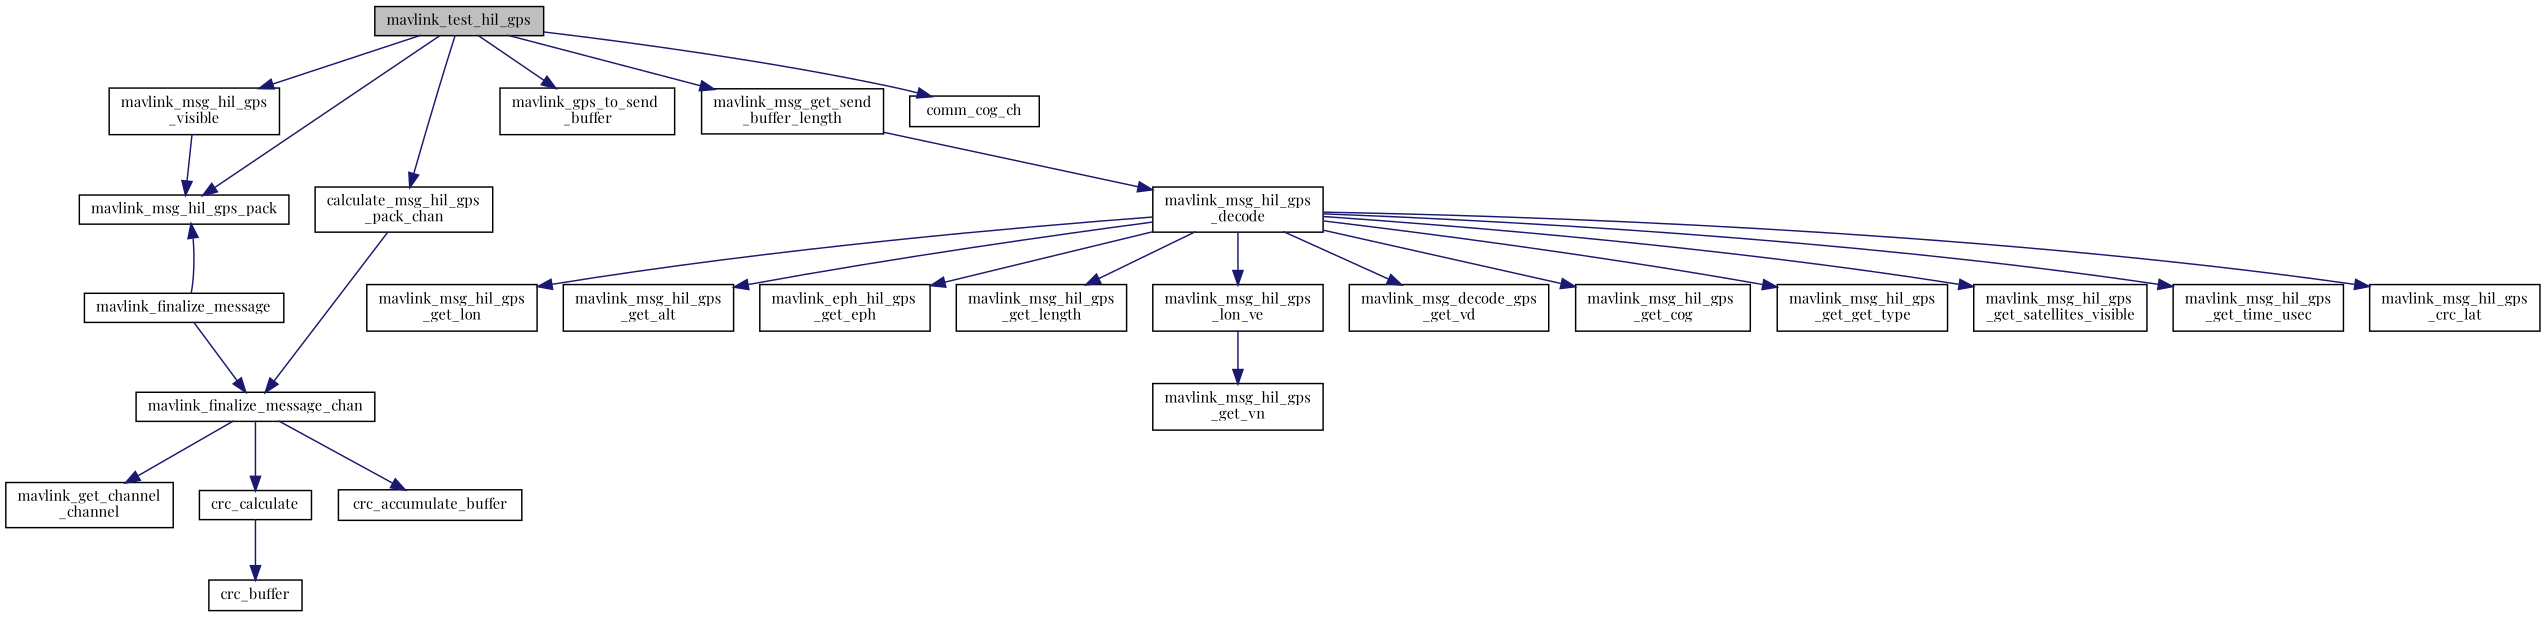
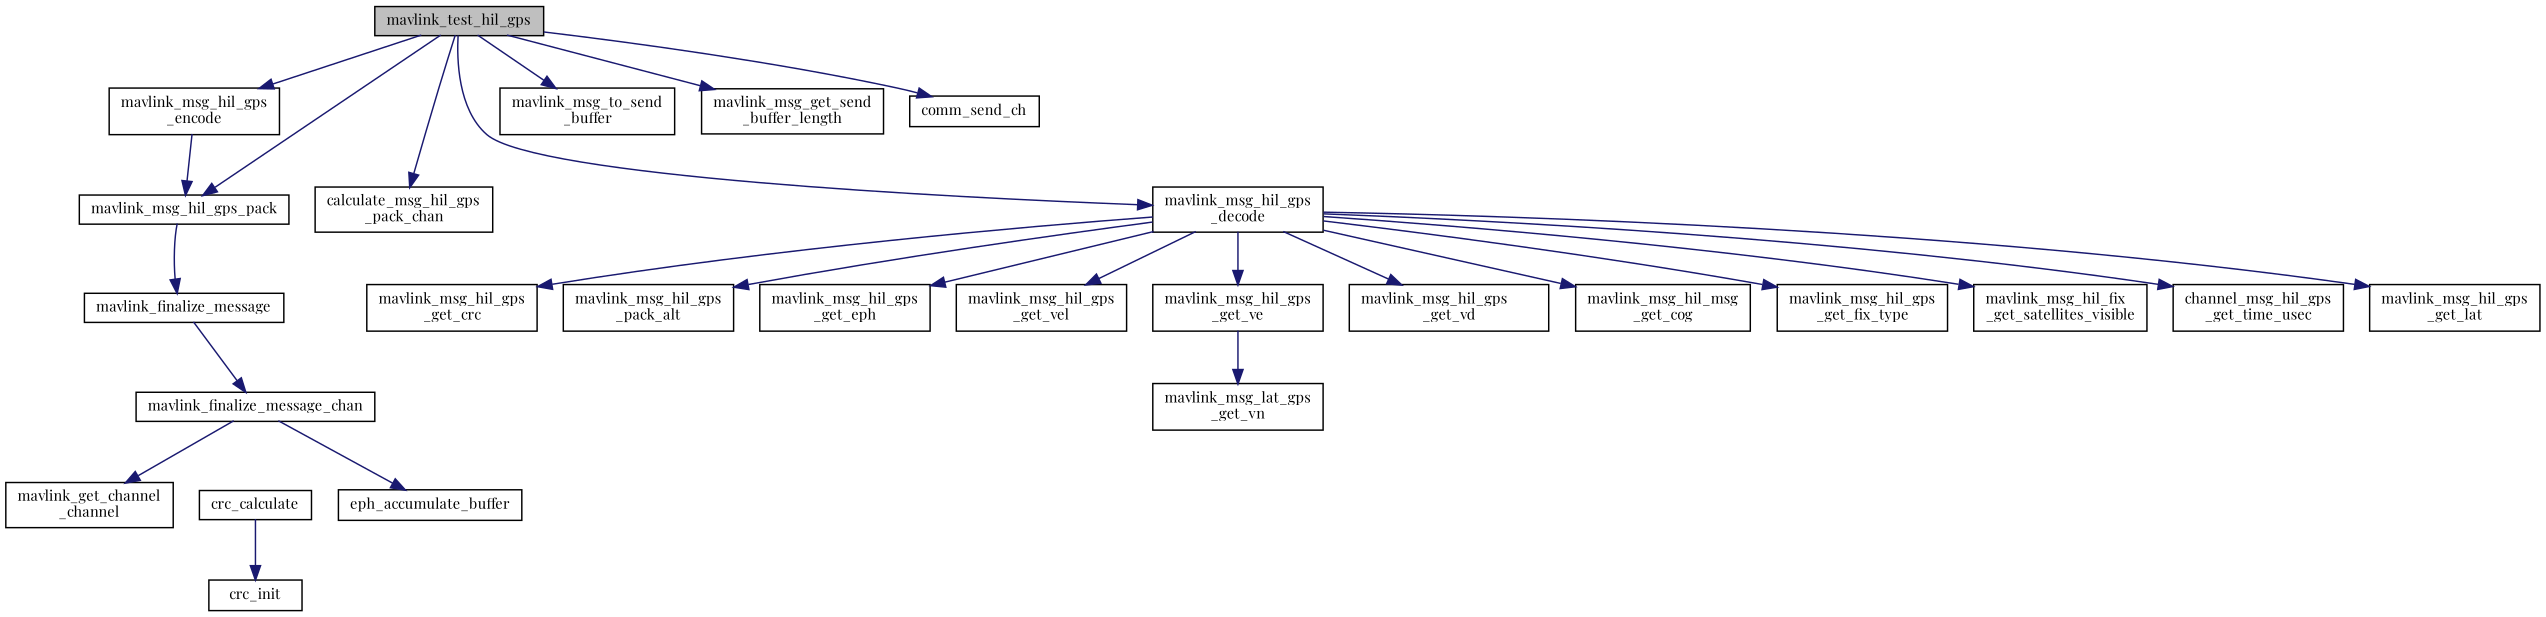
  digraph {
    fontname="Playfair Display"
    rankdir=TB
    node [color=black fillcolor=white fontname="Playfair Display" fontsize=10 shape=record style=filled]
    edge [color=midnightblue fontname="Playfair Display" fontsize=10 labelfontname=Helvetica labelfontsize=10 style=solid]
    n1 [fillcolor=grey75 fontcolor=black height=0.2 label=mavlink_test_hil_gps width=0.4]
-   n2 [height=0.2 label="mavlink_msg_hil_gps\l_visible" width=0.4]
+   n2 [height=0.2 label="mavlink_msg_hil_gps\l_encode" width=0.4]
    n3 [height=0.2 label=mavlink_msg_hil_gps_pack width=0.4]
    n4 [height=0.2 label="mavlink_msg_hil_gps\l_decode" width=0.4]
    n5 [height=0.2 label="calculate_msg_hil_gps\l_pack_chan" width=0.4]
-   n6 [height=0.2 label="mavlink_gps_to_send\l_buffer" width=0.4]
+   n6 [height=0.2 label="mavlink_msg_to_send\l_buffer" width=0.4]
    n7 [height=0.2 label="mavlink_msg_get_send\l_buffer_length" width=0.4]
-   n8 [height=0.2 label=comm_cog_ch width=0.4]
+   n8 [height=0.2 label=comm_send_ch width=0.4]
    n9 [height=0.2 label=mavlink_finalize_message width=0.4]
-   n10 [height=0.2 label="mavlink_msg_hil_gps\l_get_time_usec" width=0.4]
-   n11 [height=0.2 label="mavlink_msg_hil_gps\l_crc_lat" width=0.4]
-   n12 [height=0.2 label="mavlink_msg_hil_gps\l_get_lon" width=0.4]
-   n13 [height=0.2 label="mavlink_msg_hil_gps\l_get_alt" width=0.4]
-   n14 [height=0.2 label="mavlink_eph_hil_gps\l_get_eph" width=0.4]
-   n15 [height=0.2 label="mavlink_msg_hil_gps\l_get_length" width=0.4]
-   n16 [height=0.2 label="mavlink_msg_hil_gps\l_lon_ve" width=0.4]
-   n17 [height=0.2 label="mavlink_msg_decode_gps\l_get_vd" width=0.4]
-   n18 [height=0.2 label="mavlink_msg_hil_gps\l_get_cog" width=0.4]
-   n19 [height=0.2 label="mavlink_msg_hil_gps\l_get_get_type" width=0.4]
-   n20 [height=0.2 label="mavlink_msg_hil_gps\l_get_satellites_visible" width=0.4]
+   n10 [height=0.2 label="channel_msg_hil_gps\l_get_time_usec" width=0.4]
+   n11 [height=0.2 label="mavlink_msg_hil_gps\l_get_lat" width=0.4]
+   n12 [height=0.2 label="mavlink_msg_hil_gps\l_get_crc" width=0.4]
+   n13 [height=0.2 label="mavlink_msg_hil_gps\l_pack_alt" width=0.4]
+   n14 [height=0.2 label="mavlink_msg_hil_gps\l_get_eph" width=0.4]
+   n15 [height=0.2 label="mavlink_msg_hil_gps\l_get_vel" width=0.4]
+   n16 [height=0.2 label="mavlink_msg_hil_gps\l_get_ve" width=0.4]
+   n17 [height=0.2 label="mavlink_msg_hil_gps\l_get_vd" width=0.4]
+   n18 [height=0.2 label="mavlink_msg_hil_msg\l_get_cog" width=0.4]
+   n19 [height=0.2 label="mavlink_msg_hil_gps\l_get_fix_type" width=0.4]
+   n20 [height=0.2 label="mavlink_msg_hil_fix\l_get_satellites_visible" width=0.4]
    n21 [height=0.2 label=mavlink_finalize_message_chan width=0.4]
    n22 [height=0.2 label="mavlink_get_channel\l_channel" width=0.4]
    n23 [height=0.2 label=crc_calculate width=0.4]
-   n24 [height=0.2 label=crc_accumulate_buffer width=0.4]
-   n25 [height=0.2 label=crc_buffer width=0.4]
-   n26 [height=0.2 label="mavlink_msg_hil_gps\l_get_vn" width=0.4]
+   n24 [height=0.2 label=eph_accumulate_buffer width=0.4]
+   n25 [height=0.2 label=crc_init width=0.4]
+   n26 [height=0.2 label="mavlink_msg_lat_gps\l_get_vn" width=0.4]
    n1 -> n2
    n1 -> n3
-   n7 -> n4
+   n1 -> n4
    n1 -> n5
    n1 -> n6
    n1 -> n7
    n1 -> n8
    n2 -> n3
-   n9 -> n3
+   n3 -> n9
    n4 -> n10
    n4 -> n11
    n4 -> n12
    n4 -> n13
    n4 -> n14
    n4 -> n15
    n4 -> n16
    n4 -> n17
    n4 -> n18
    n4 -> n19
    n4 -> n20
-   n5 -> n21
    n9 -> n21
    n16 -> n26
    n21 -> n22
-   n21 -> n23
    n21 -> n24
    n23 -> n25
  }
